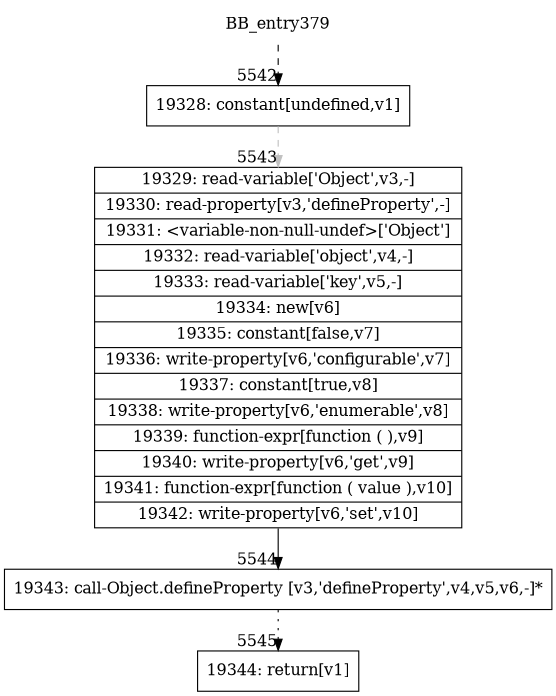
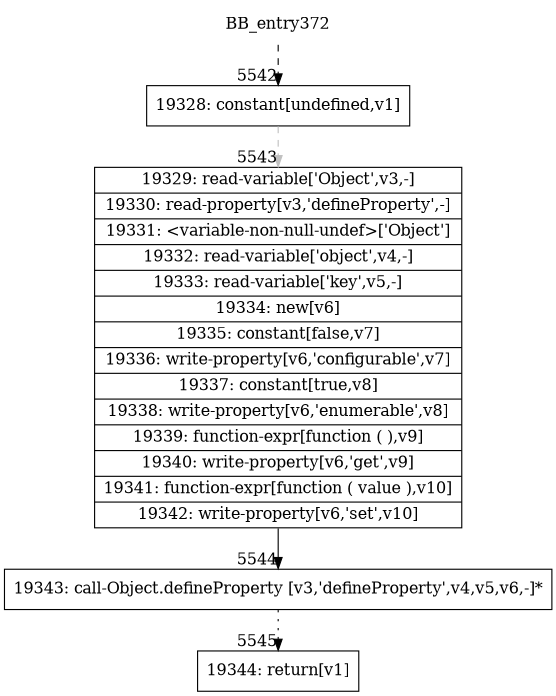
  digraph {
    rankdir=TD
    node [shape=record]
    edge [arrowhead=normal headport=n style=dashed tailport=s]
-   BB_entry372 [shape=none label=BB_entry379]
+   BB_entry372 [shape=none]
    n2 [label="{19328: constant[undefined,v1]}"]
    n3 [label="{19329: read-variable['Object',v3,-]|19330: read-property[v3,'defineProperty',-]|19331: \<variable-non-null-undef\>['Object']|19332: read-variable['object',v4,-]|19333: read-variable['key',v5,-]|19334: new[v6]|19335: constant[false,v7]|19336: write-property[v6,'configurable',v7]|19337: constant[true,v8]|19338: write-property[v6,'enumerable',v8]|19339: function-expr[function ( ),v9]|19340: write-property[v6,'get',v9]|19341: function-expr[function ( value ),v10]|19342: write-property[v6,'set',v10]}"]
    n4 [label="{19343: call-Object.defineProperty [v3,'defineProperty',v4,v5,v6,-]*}"]
    n5 [label="{19344: return[v1]}"]
    BB_entry372 -> n2 [headlabel="    5542"]
    n2 -> n3 [color=gray headlabel="      5543"]
    n3 -> n4 [headlabel="      5544" style=solid]
    n4 -> n5 [headlabel="      5545" style=dotted]
  }
